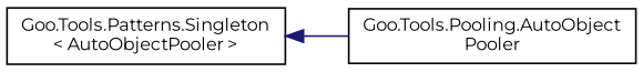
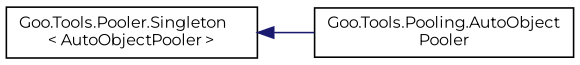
  digraph {
    rankdir=LR
    fontname=Montserrat
    node [color=black fillcolor=white fontname=Montserrat fontsize=10 shape=record style=filled]
-   n1 [height=0.2 label="Goo.Tools.Patterns.Singleton\l\< AutoObjectPooler \>" width=0.4]
+   n1 [height=0.2 label="Goo.Tools.Pooler.Singleton\l\< AutoObjectPooler \>" width=0.4]
    n2 [height=0.2 label="Goo.Tools.Pooling.AutoObject\lPooler" width=0.4]
    n1 -> n2 [color=midnightblue dir=back fontname=Montserrat fontsize=10 labelfontname=Calibrii labelfontsize=10 style=solid]
  }
